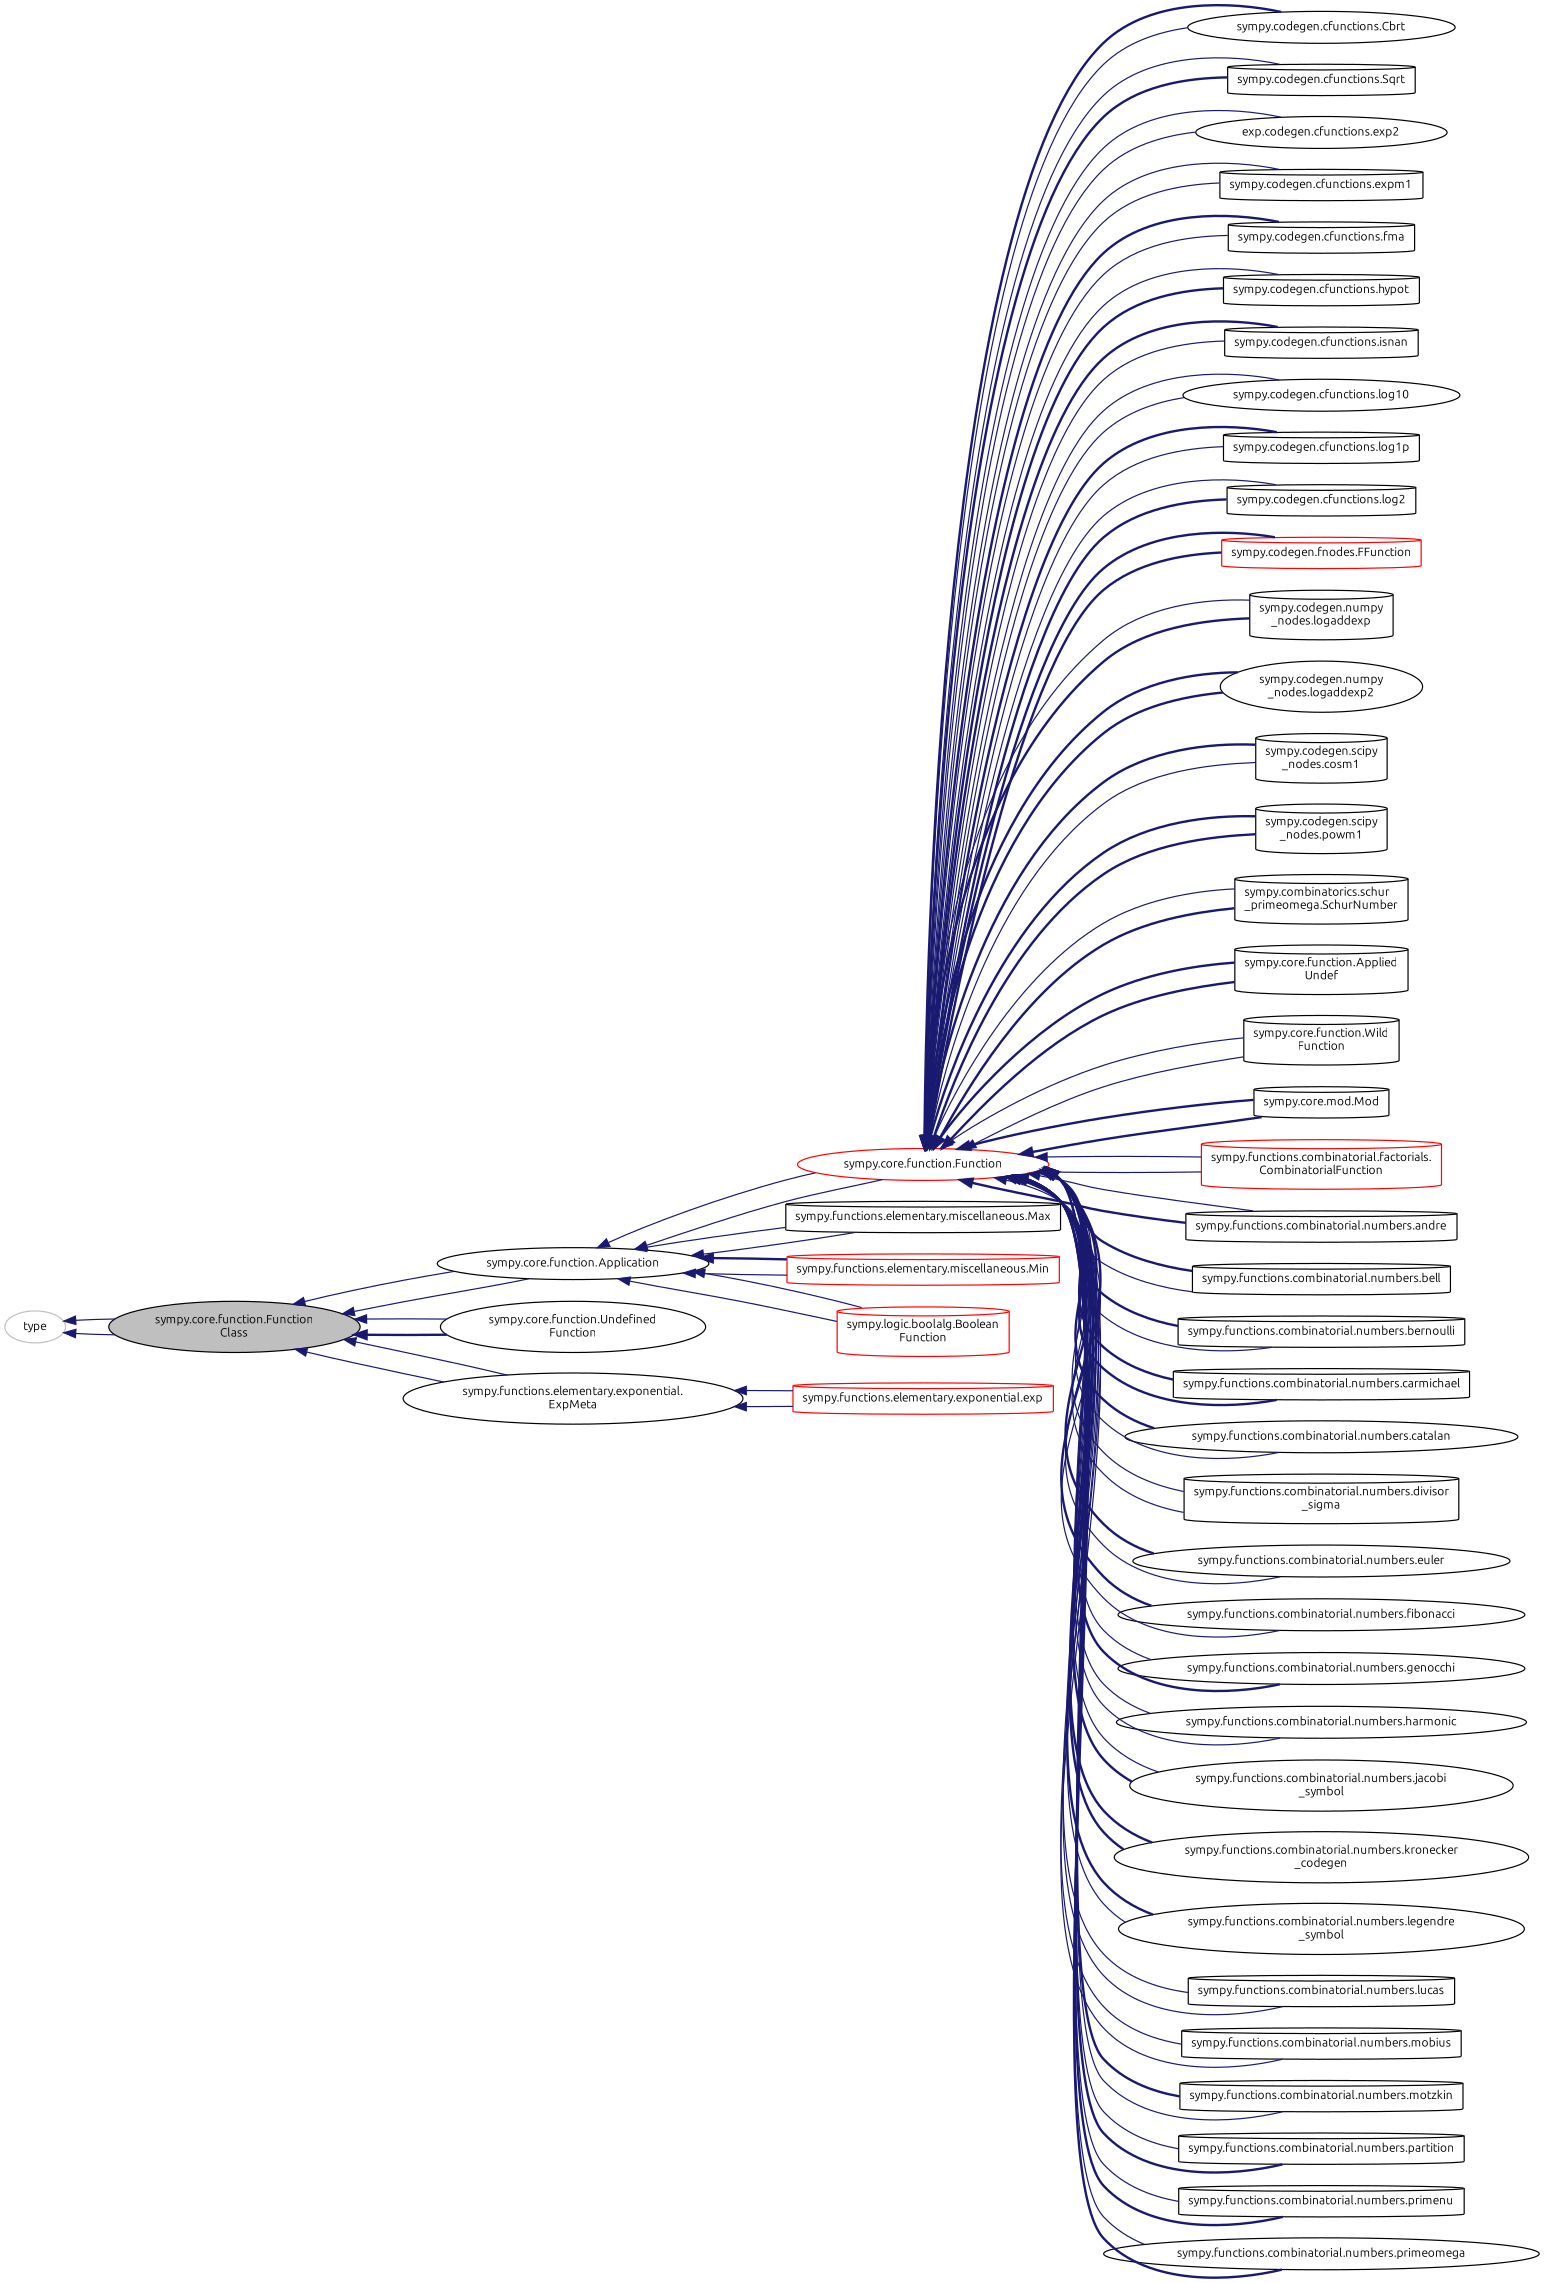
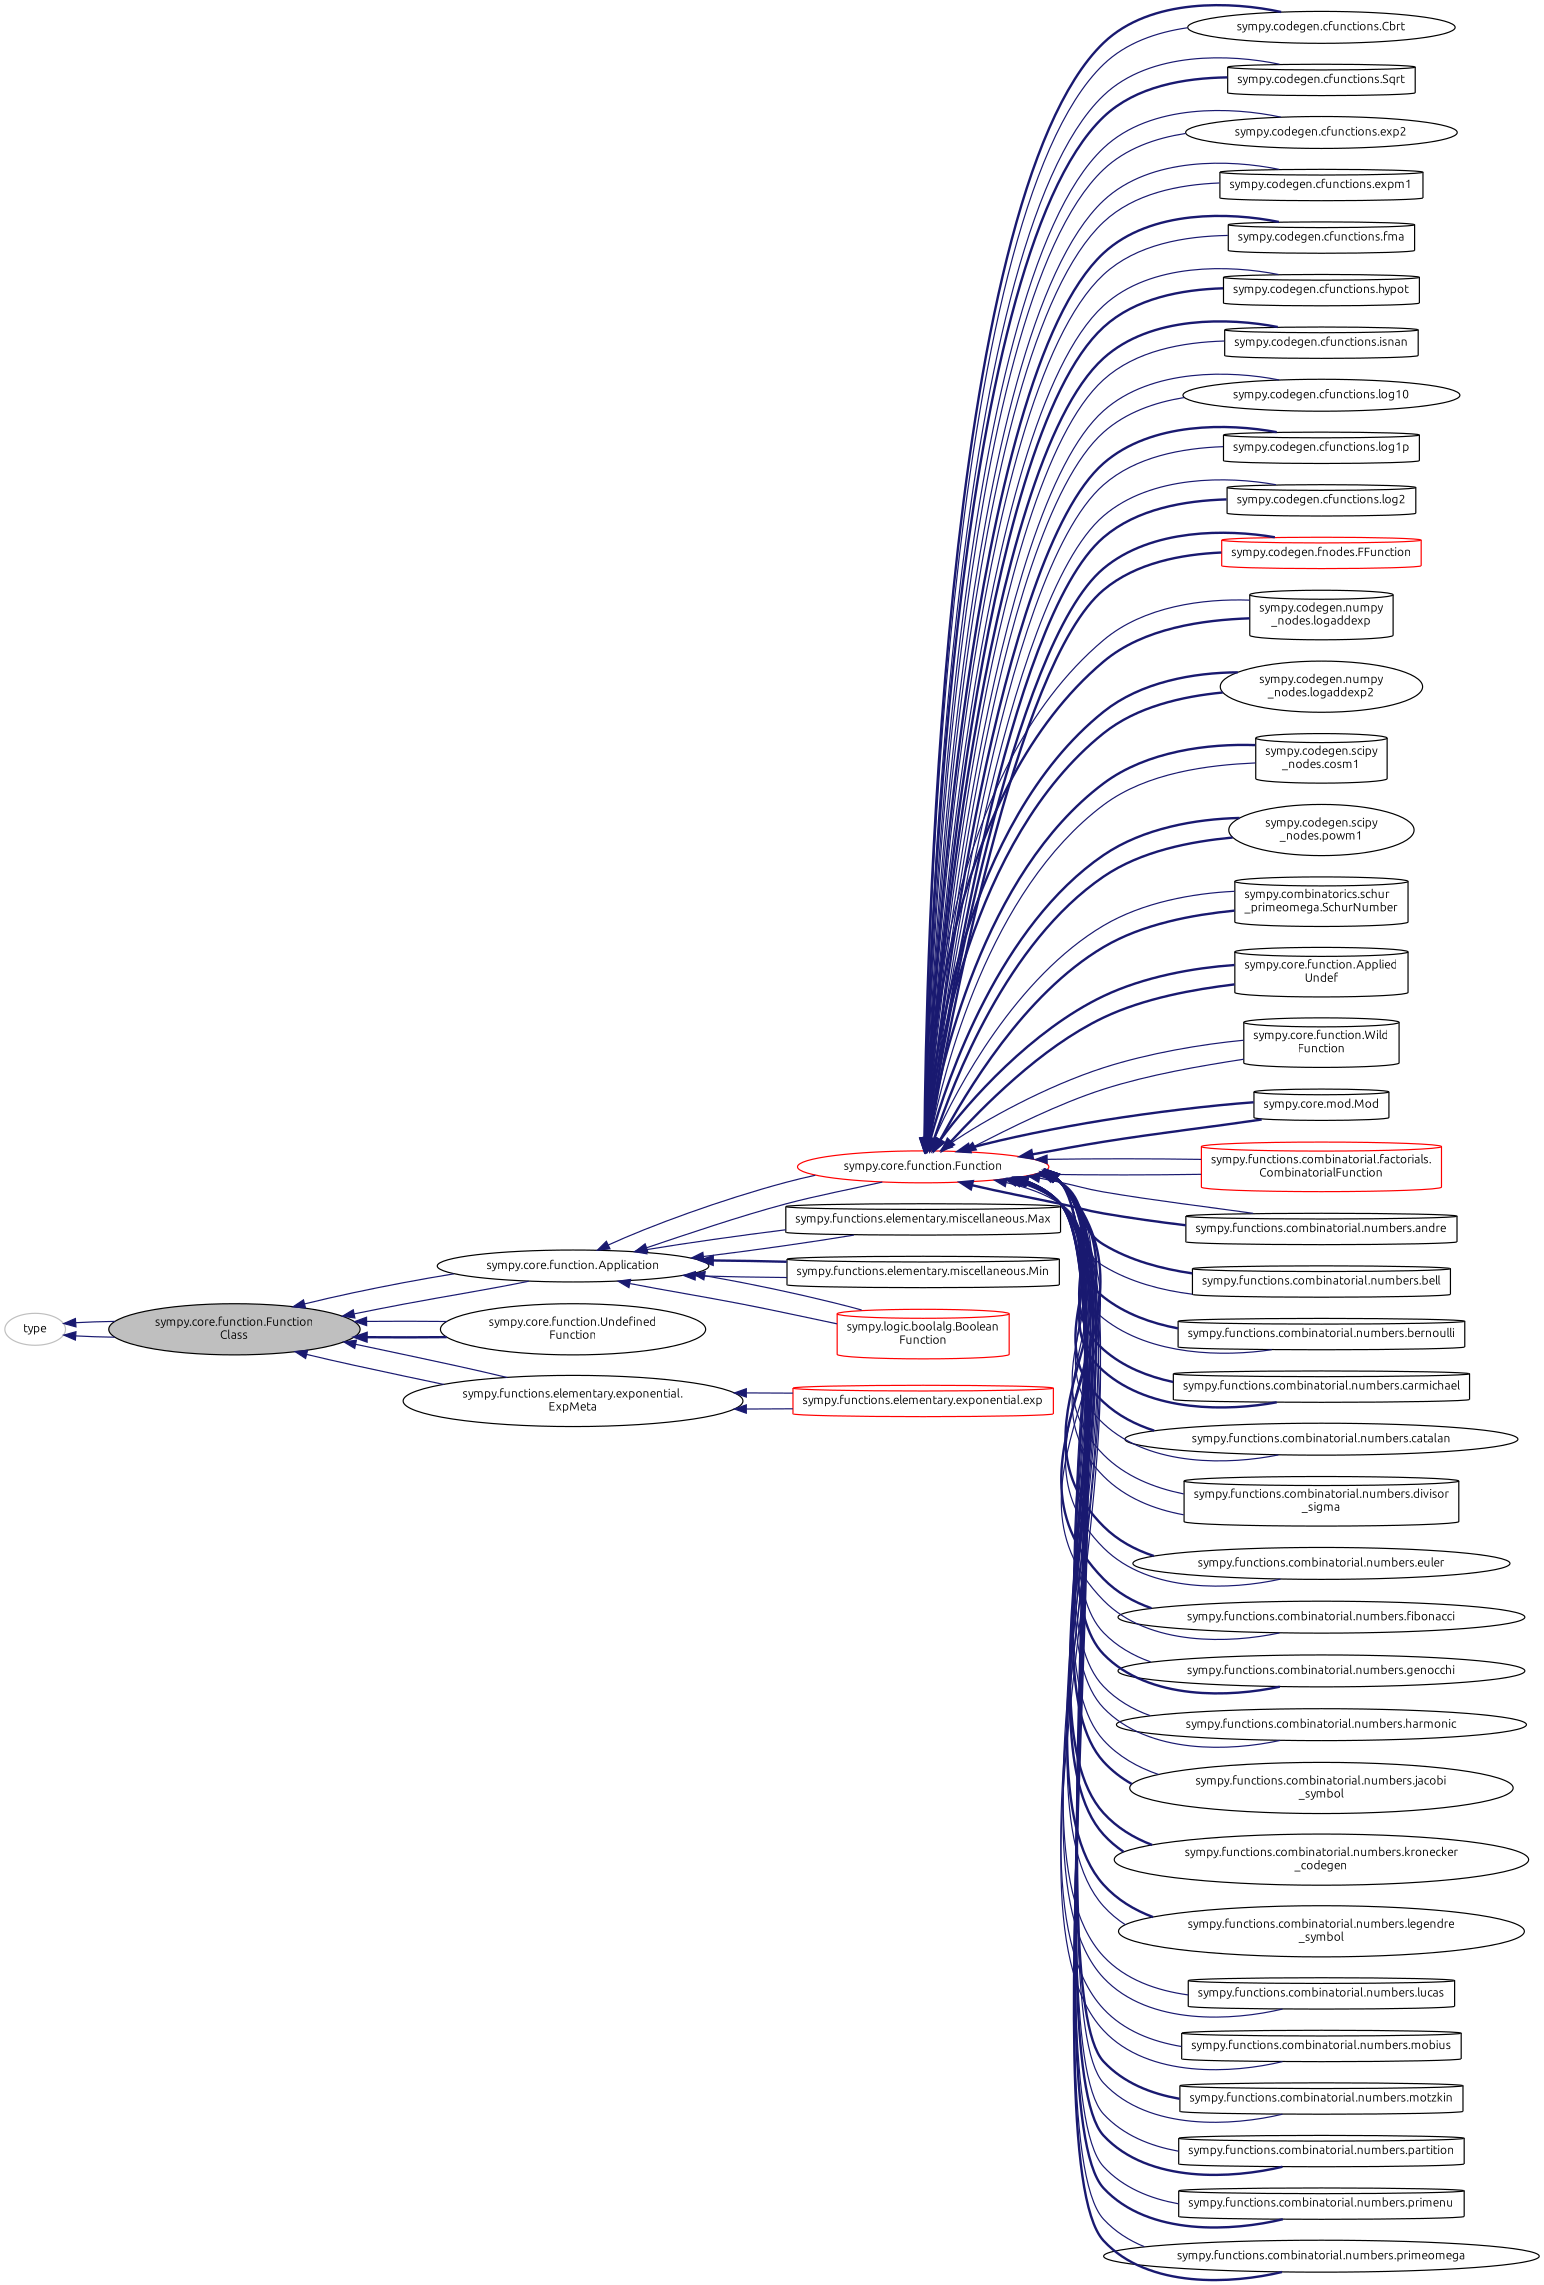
  digraph {
    fontname=Ubuntu
    rankdir=LR
    node [color=black fillcolor=white fontname=Ubuntu fontsize=10 shape=cylinder style=filled]
    edge [color=midnightblue dir=back fontname=Ubuntu fontsize=10 labelfontname=Helvetica labelfontsize=10 style=solid]
    n1 [fillcolor=grey75 fontcolor=black height=0.2 label="sympy.core.function.Function\lClass" shape=ellipse width=0.4]
    n2 [height=0.2 label="sympy.core.function.Application" shape=ellipse width=0.4]
    n3 [height=0.2 label="sympy.core.function.Undefined\lFunction" shape=ellipse width=0.4]
    n4 [height=0.2 label="sympy.functions.elementary.exponential.\lExpMeta" shape=ellipse width=0.4]
    n5 [color=red height=0.2 label="sympy.core.function.Function" shape=ellipse width=0.4]
    n6 [height=0.2 label="sympy.functions.elementary.miscellaneous.Max" width=0.4]
-   n7 [color=red height=0.2 label="sympy.functions.elementary.miscellaneous.Min" width=0.4]
+   n7 [height=0.2 label="sympy.functions.elementary.miscellaneous.Min" width=0.4]
    n8 [color=red height=0.2 label="sympy.logic.boolalg.Boolean\lFunction" width=0.4]
    n9 [color=red height=0.2 label="sympy.functions.elementary.exponential.exp" width=0.4]
    n10 [color=grey75 height=0.2 label=type shape=ellipse width=0.4]
    n11 [height=0.2 label="sympy.codegen.cfunctions.Cbrt" shape=ellipse width=0.4]
    n12 [height=0.2 label="sympy.codegen.cfunctions.Sqrt" width=0.4]
-   n13 [height=0.2 label="exp.codegen.cfunctions.exp2" shape=ellipse width=0.4]
+   n13 [height=0.2 label="sympy.codegen.cfunctions.exp2" shape=ellipse width=0.4]
    n14 [height=0.2 label="sympy.codegen.cfunctions.expm1" width=0.4]
    n15 [height=0.2 label="sympy.codegen.cfunctions.fma" width=0.4]
    n16 [height=0.2 label="sympy.codegen.cfunctions.hypot" width=0.4]
    n17 [height=0.2 label="sympy.codegen.cfunctions.isnan" width=0.4]
    n18 [height=0.2 label="sympy.codegen.cfunctions.log10" shape=ellipse width=0.4]
    n19 [height=0.2 label="sympy.codegen.cfunctions.log1p" width=0.4]
    n20 [height=0.2 label="sympy.codegen.cfunctions.log2" width=0.4]
    n21 [color=red height=0.2 label="sympy.codegen.fnodes.FFunction" width=0.4]
    n22 [height=0.2 label="sympy.codegen.numpy\l_nodes.logaddexp" width=0.4]
    n23 [height=0.2 label="sympy.codegen.numpy\l_nodes.logaddexp2" shape=ellipse width=0.4]
    n24 [height=0.2 label="sympy.codegen.scipy\l_nodes.cosm1" width=0.4]
-   n25 [height=0.2 label="sympy.codegen.scipy\l_nodes.powm1" width=0.4]
+   n25 [height=0.2 label="sympy.codegen.scipy\l_nodes.powm1" shape=ellipse width=0.4]
    n26 [height=0.2 label="sympy.combinatorics.schur\l_primeomega.SchurNumber" width=0.4]
    n27 [height=0.2 label="sympy.core.function.Applied\lUndef" width=0.4]
    n28 [height=0.2 label="sympy.core.function.Wild\lFunction" width=0.4]
    n29 [height=0.2 label="sympy.core.mod.Mod" width=0.4]
    n30 [color=red height=0.2 label="sympy.functions.combinatorial.factorials.\lCombinatorialFunction" width=0.4]
    n31 [height=0.2 label="sympy.functions.combinatorial.numbers.andre" width=0.4]
    n32 [height=0.2 label="sympy.functions.combinatorial.numbers.bell" width=0.4]
    n33 [height=0.2 label="sympy.functions.combinatorial.numbers.bernoulli" width=0.4]
    n34 [height=0.2 label="sympy.functions.combinatorial.numbers.carmichael" width=0.4]
    n35 [height=0.2 label="sympy.functions.combinatorial.numbers.catalan" shape=ellipse width=0.4]
    n36 [height=0.2 label="sympy.functions.combinatorial.numbers.divisor\l_sigma" width=0.4]
    n37 [height=0.2 label="sympy.functions.combinatorial.numbers.euler" shape=ellipse width=0.4]
    n38 [height=0.2 label="sympy.functions.combinatorial.numbers.fibonacci" shape=ellipse width=0.4]
    n39 [height=0.2 label="sympy.functions.combinatorial.numbers.genocchi" shape=ellipse width=0.4]
    n40 [height=0.2 label="sympy.functions.combinatorial.numbers.harmonic" shape=ellipse width=0.4]
    n41 [height=0.2 label="sympy.functions.combinatorial.numbers.jacobi\l_symbol" shape=ellipse width=0.4]
    n42 [height=0.2 label="sympy.functions.combinatorial.numbers.kronecker\l_codegen" shape=ellipse width=0.4]
    n43 [height=0.2 label="sympy.functions.combinatorial.numbers.legendre\l_symbol" shape=ellipse width=0.4]
    n44 [height=0.2 label="sympy.functions.combinatorial.numbers.lucas" width=0.4]
    n45 [height=0.2 label="sympy.functions.combinatorial.numbers.mobius" width=0.4]
    n46 [height=0.2 label="sympy.functions.combinatorial.numbers.motzkin" width=0.4]
    n47 [height=0.2 label="sympy.functions.combinatorial.numbers.partition" width=0.4]
    n48 [height=0.2 label="sympy.functions.combinatorial.numbers.primenu" width=0.4]
    n49 [height=0.2 label="sympy.functions.combinatorial.numbers.primeomega" shape=ellipse width=0.4]
    n1 -> n2
    n1 -> n2
    n1 -> n3 [style=bold]
    n1 -> n3
    n1 -> n4
    n1 -> n4
    n2 -> n5
    n2 -> n5
    n2 -> n6
    n2 -> n6
    n2 -> n7
    n2 -> n7 [style=bold]
    n2 -> n8
    n2 -> n8
    n4 -> n9
    n4 -> n9
    n5 -> n11
    n5 -> n11 [style=bold]
    n5 -> n12 [style=bold]
    n5 -> n12
    n5 -> n13
    n5 -> n13
    n5 -> n14
    n5 -> n14
    n5 -> n15
    n5 -> n15 [style=bold]
    n5 -> n16 [style=bold]
    n5 -> n16
    n5 -> n17
    n5 -> n17 [style=bold]
    n5 -> n18
    n5 -> n18
    n5 -> n19
    n5 -> n19 [style=bold]
    n5 -> n20 [style=bold]
    n5 -> n20
    n5 -> n21 [style=bold]
    n5 -> n21 [style=bold]
    n5 -> n22 [style=bold]
    n5 -> n22
    n5 -> n23 [style=bold]
    n5 -> n23 [style=bold]
    n5 -> n24
    n5 -> n24 [style=bold]
    n5 -> n25 [style=bold]
    n5 -> n25 [style=bold]
    n5 -> n26 [style=bold]
    n5 -> n26
    n5 -> n27 [style=bold]
    n5 -> n27 [style=bold]
    n5 -> n28
    n5 -> n28
    n5 -> n29 [style=bold]
    n5 -> n29 [style=bold]
    n5 -> n30
    n5 -> n30
    n5 -> n31 [style=bold]
    n5 -> n31
    n5 -> n32
    n5 -> n32 [style=bold]
    n5 -> n33
    n5 -> n33 [style=bold]
    n5 -> n34 [style=bold]
    n5 -> n34 [style=bold]
    n5 -> n35
    n5 -> n35 [style=bold]
    n5 -> n36
    n5 -> n36
    n5 -> n37
    n5 -> n37 [style=bold]
    n5 -> n38
    n5 -> n38 [style=bold]
    n5 -> n39 [style=bold]
    n5 -> n39
    n5 -> n40
    n5 -> n40
    n5 -> n41 [style=bold]
    n5 -> n41
    n5 -> n42 [style=bold]
    n5 -> n42 [style=bold]
    n5 -> n43
    n5 -> n43 [style=bold]
    n5 -> n44
    n5 -> n44
    n5 -> n45
    n5 -> n45
    n5 -> n46
    n5 -> n46 [style=bold]
    n5 -> n47 [style=bold]
    n5 -> n47
    n5 -> n48 [style=bold]
    n5 -> n48
    n5 -> n49 [style=bold]
    n5 -> n49
    n10 -> n1
    n10 -> n1
  }
